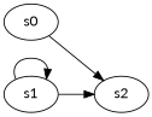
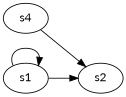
  digraph {
    fontname=Lato
    rankdir=LR
    node [fontname=Lato player=0]
    edge [fontname=Lato]
-   s0
+   s0 [label=s4]
    s2
    s1 [player=1]
    s0 -> s2 [constraint="time == 7"]
    s1 -> s2
    s1 -> s1 [constraint="time % 3 == 0"]
  }
